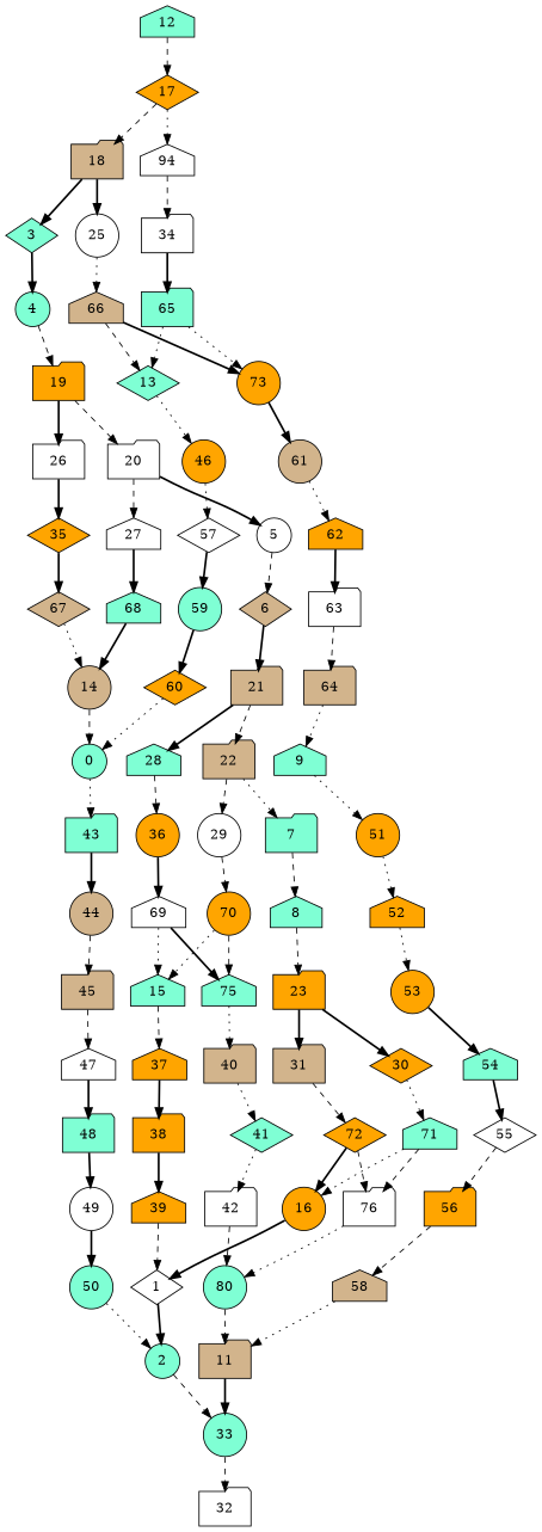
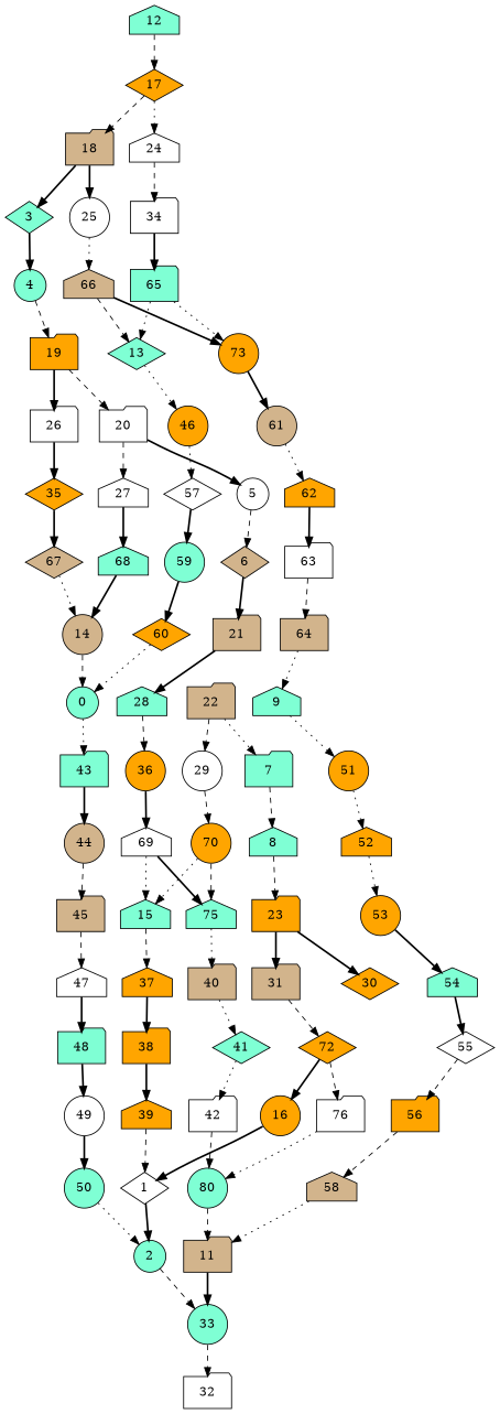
  digraph {
    node [fillcolor=aquamarine shape=folder style=filled]
    edge [style=bold weight=0]
    0 [shape=circle]
    43
    44 [fillcolor=tan shape=circle]
    1 [fillcolor=white shape=diamond]
    2 [shape=circle]
    33 [shape=circle]
    32 [fillcolor=white]
    3 [shape=diamond]
    4 [shape=circle]
    19 [fillcolor=orange]
    20 [fillcolor=white]
    26 [fillcolor=white]
    5 [fillcolor=white shape=circle]
    6 [fillcolor=tan shape=diamond]
    21 [fillcolor=tan]
    22 [fillcolor=tan]
    28 [shape=house]
    8 [shape=house]
    7
    23 [fillcolor=orange]
    30 [fillcolor=orange shape=diamond]
    31 [fillcolor=tan]
    9 [shape=house]
    51 [fillcolor=orange shape=circle]
    52 [fillcolor=orange shape=house]
    n26 [label=80 shape=circle]
    11 [fillcolor=tan]
    12 [shape=house]
    17 [fillcolor=orange shape=diamond]
    18 [fillcolor=tan]
-   24 [fillcolor=white shape=house label=94]
+   24 [fillcolor=white shape=house]
    13 [shape=diamond]
    46 [fillcolor=orange shape=circle]
    57 [fillcolor=white shape=diamond]
    14 [fillcolor=tan shape=circle]
    15 [shape=house]
    37 [fillcolor=orange shape=house]
    38 [fillcolor=orange]
    16 [fillcolor=orange shape=circle]
    25 [fillcolor=white shape=circle]
    34 [fillcolor=white]
    66 [fillcolor=tan shape=house]
    27 [fillcolor=white shape=house]
    35 [fillcolor=orange shape=diamond]
    68 [shape=house]
    29 [fillcolor=white shape=circle]
    36 [fillcolor=orange shape=circle]
    70 [fillcolor=orange shape=circle]
-   71 [shape=house]
    72 [fillcolor=orange shape=diamond]
    65
    73 [fillcolor=orange shape=circle]
    67 [fillcolor=tan shape=diamond]
    69 [fillcolor=white shape=house]
    75 [shape=house]
    76 [fillcolor=white]
    39 [fillcolor=orange shape=house]
    40 [fillcolor=tan]
    41 [shape=diamond]
    42 [fillcolor=white]
    45 [fillcolor=tan]
    47 [fillcolor=white shape=house]
    48
    59 [shape=circle]
    49 [fillcolor=white shape=circle]
    50 [shape=circle]
    53 [fillcolor=orange shape=circle]
    54 [shape=house]
    55 [fillcolor=white shape=diamond]
    56 [fillcolor=orange]
    58 [fillcolor=tan shape=house]
    60 [fillcolor=orange shape=diamond]
    61 [fillcolor=tan shape=circle]
    62 [fillcolor=orange shape=house]
    63 [fillcolor=white]
    64 [fillcolor=tan]
    0 -> 43 [style=dotted]
    43 -> 44
    44 -> 45 [style=dashed]
    1 -> 2
    2 -> 33 [style=dashed]
    33 -> 32 [style=dashed]
    3 -> 4
    4 -> 19 [style=dashed]
    19 -> 20 [style=dashed]
    19 -> 26 [weight=1]
    20 -> 5
    20 -> 27 [style=dashed weight=1]
    26 -> 35 [weight=2]
    5 -> 6 [style=dashed]
    6 -> 21
-   21 -> 22 [style=dashed]
    21 -> 28
    22 -> 7 [style=dotted]
    22 -> 29 [style=dashed]
    28 -> 36 [style=dashed]
    8 -> 23 [style=dashed]
    7 -> 8 [style=dashed]
    23 -> 30
    23 -> 31 [weight=1]
-   30 -> 71 [style=dotted]
    31 -> 72 [style=dashed]
    9 -> 51 [style=dotted]
    51 -> 52 [style=dotted]
    52 -> 53 [style=dotted]
    n26 -> 11 [style=dashed weight=1]
    11 -> 33 [weight=2]
    12 -> 17 [style=dashed]
    17 -> 18 [style=dashed]
    17 -> 24 [style=dotted weight=1]
    18 -> 3
    18 -> 25 [weight=1]
    24 -> 34 [style=dashed]
    13 -> 46 [style=dotted]
    46 -> 57 [style=dotted]
    57 -> 59
    14 -> 0 [style=dashed weight=2]
    15 -> 37 [style=dashed]
    37 -> 38
    38 -> 39 [weight=1]
    16 -> 1
    25 -> 66 [style=dotted]
    34 -> 65 [weight=2]
    66 -> 13 [style=dashed]
    66 -> 73
    27 -> 68 [weight=2]
    35 -> 67
    68 -> 14
    29 -> 70 [style=dashed]
    36 -> 69
    70 -> 15 [style=dotted]
    70 -> 75 [style=dashed weight=2]
-   71 -> 16 [style=dotted weight=1]
-   71 -> 76 [style=dashed]
    72 -> 16
    72 -> 76 [style=dashed weight=1]
    65 -> 13 [style=dotted]
    65 -> 73 [style=dotted]
    73 -> 61
    67 -> 14 [style=dotted]
    69 -> 15 [style=dotted]
    69 -> 75
    75 -> 40 [style=dotted]
    76 -> n26 [style=dotted]
    39 -> 1 [style=dashed]
    40 -> 41 [style=dotted]
    41 -> 42 [style=dotted]
    42 -> n26 [style=dashed]
    45 -> 47 [style=dashed]
    47 -> 48
    48 -> 49
    59 -> 60
    49 -> 50
    50 -> 2 [style=dotted]
    53 -> 54
    54 -> 55
    55 -> 56 [style=dashed]
    56 -> 58 [style=dashed]
    58 -> 11 [style=dotted]
    60 -> 0 [style=dotted]
    61 -> 62 [style=dotted]
    62 -> 63
    63 -> 64 [style=dashed]
    64 -> 9 [style=dotted]
  }
